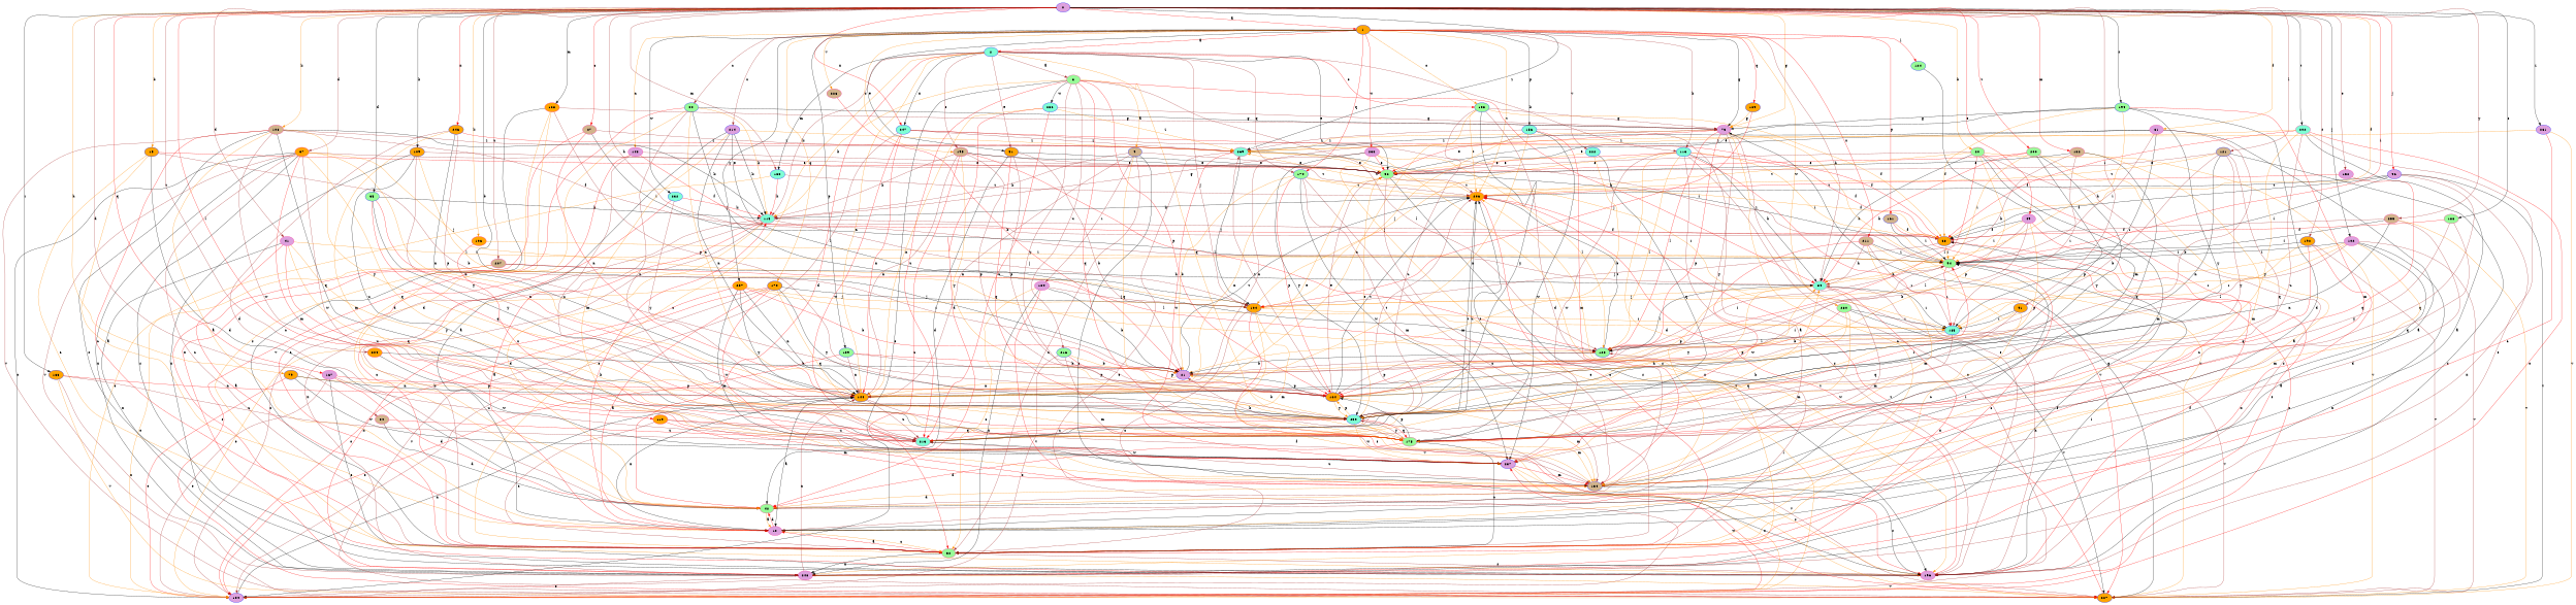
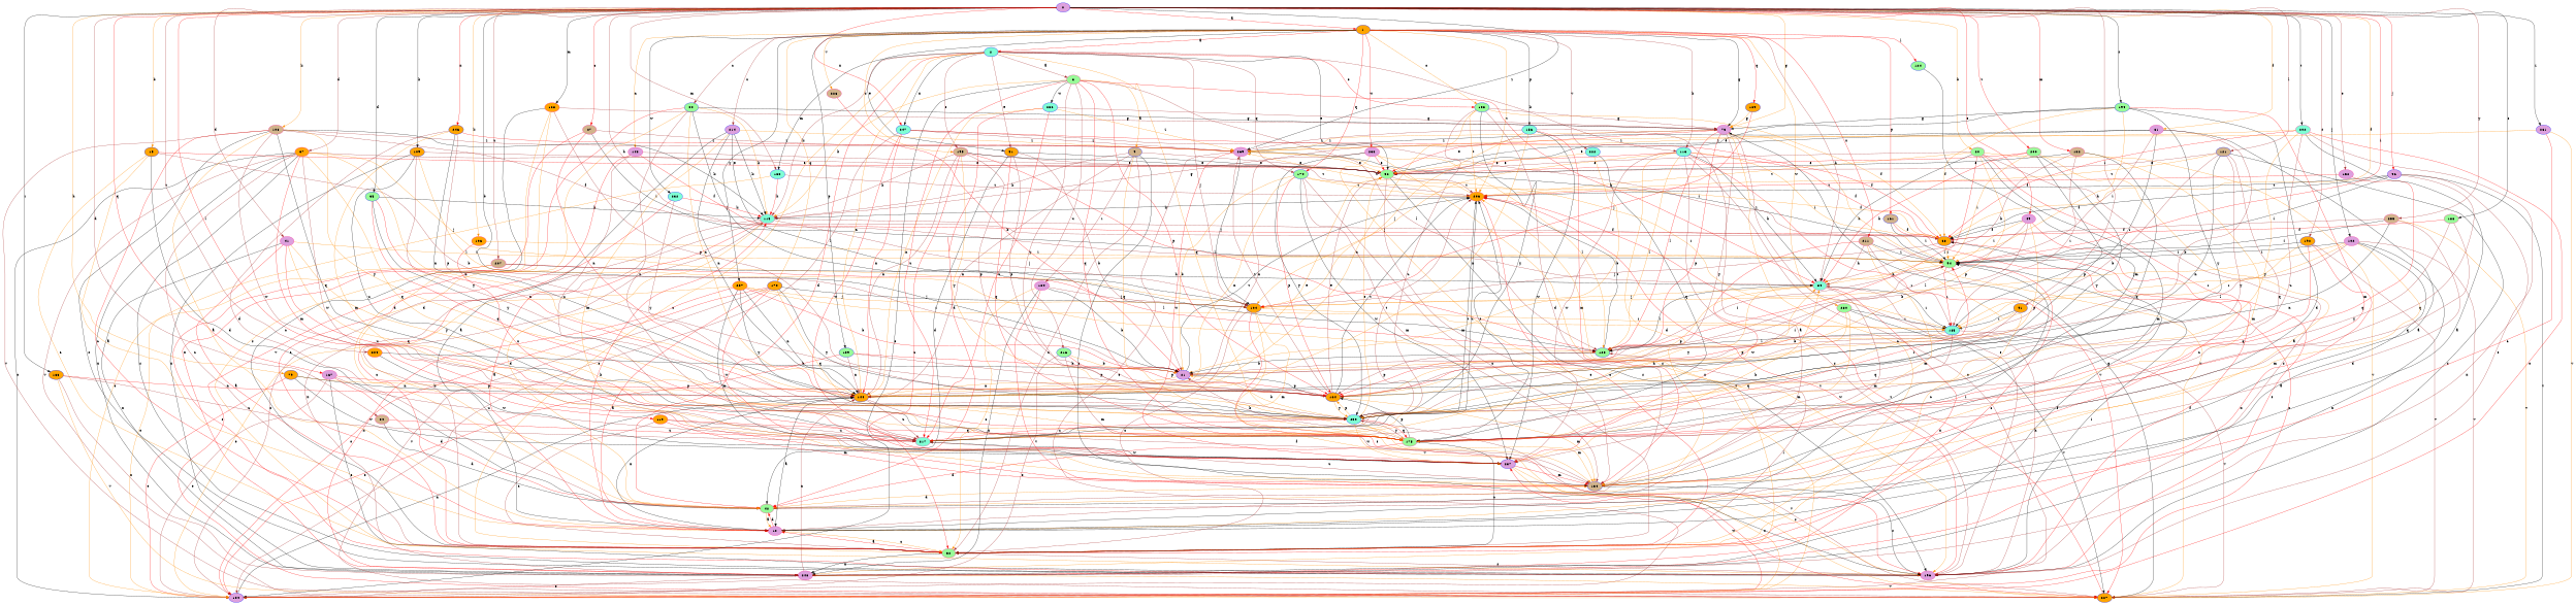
  strict digraph {
    node [color=blue fillcolor=orange style=filled]
    edge [color=brown]
    0 [fillcolor=plum]
    1
    15
    20 [color=deeppink fillcolor=palegreen]
    21 [fillcolor=plum]
    27 [color=deeppink fillcolor=tan]
    34 [color=deeppink fillcolor=tan]
    35 [fillcolor=palegreen]
    37 [color=deeppink]
    41 [color=deeppink fillcolor=plum]
    49 [color=deeppink fillcolor=plum]
    61 [color=deeppink fillcolor=plum]
    63
    73 [color=deeppink fillcolor=plum]
    79
    84 [color=deeppink fillcolor=aquamarine]
    91
    94 [color=deeppink fillcolor=palegreen]
    96 [fillcolor=plum]
    102 [color=deeppink fillcolor=plum]
    106 [color=deeppink]
    108 [color=deeppink fillcolor=tan]
    109
    119 [color=deeppink]
    121 [fillcolor=tan]
    128 [color=deeppink]
    132 [color=deeppink fillcolor=tan]
    133 [fillcolor=aquamarine]
    152 [color=deeppink fillcolor=plum]
    167 [color=deeppink fillcolor=plum]
    183
    188 [color=deeppink fillcolor=palegreen]
    192
    194 [fillcolor=palegreen]
    200 [color=deeppink fillcolor=palegreen]
    202 [color=deeppink fillcolor=aquamarine]
    204 [color=deeppink]
    207 [color=deeppink fillcolor=tan]
    246
    247 [fillcolor=aquamarine]
    255 [color=deeppink fillcolor=tan]
    261 [fillcolor=plum]
-   269 [color=deeppink fillcolor=aquamarine]
+   269 [color=deeppink fillcolor=plum]
    2 [fillcolor=aquamarine]
    30 [fillcolor=palegreen]
    51
    113 [fillcolor=aquamarine]
    124 [fillcolor=palegreen]
    143 [color=deeppink fillcolor=plum]
    153 [fillcolor=palegreen]
    156 [fillcolor=aquamarine]
    159 [fillcolor=palegreen]
    161 [fillcolor=tan]
    169
    170
    174 [fillcolor=palegreen]
    195 [color=deeppink fillcolor=tan]
    206 [color=deeppink]
    211 [color=deeppink fillcolor=tan]
    214 [fillcolor=plum]
    222 [fillcolor=aquamarine]
    226 [color=deeppink fillcolor=tan]
    230 [color=deeppink fillcolor=palegreen]
    232 [fillcolor=aquamarine]
    233 [color=deeppink fillcolor=plum]
    257 [color=deeppink]
    32 [color=deeppink fillcolor=palegreen]
    42 [color=deeppink fillcolor=palegreen]
    52 [color=deeppink fillcolor=palegreen]
    10 [color=deeppink fillcolor=plum]
    125 [fillcolor=palegreen]
    164
    196 [color=deeppink fillcolor=plum]
    134 [fillcolor=tan]
    227
    144
    248 [color=deeppink fillcolor=plum]
-   217 [color=deeppink fillcolor=aquamarine label=213]
+   217 [color=deeppink fillcolor=aquamarine]
    115 [color=deeppink fillcolor=aquamarine]
    175 [color=deeppink fillcolor=palegreen]
    259 [fillcolor=aquamarine]
    104
    154 [fillcolor=plum]
    237 [fillcolor=plum]
    185 [fillcolor=aquamarine]
    3 [color=deeppink fillcolor=palegreen]
    9 [fillcolor=tan]
    216 [fillcolor=palegreen]
    236 [fillcolor=aquamarine]
    184 [color=deeppink fillcolor=plum]
    0 -> 1 [color=red label=a]
    0 -> 15 [color=darkorange label=b]
    0 -> 20 [color=darkorange label=b]
    0 -> 21 [color=black label=b]
    0 -> 27 [color=red label=c]
    0 -> 34 [label=d]
    0 -> 35 [color=black label=d]
    0 -> 37 [label=d]
    0 -> 41 [label=d]
    0 -> 49 [color=red label=e]
    0 -> 61 [color=darkorange label=f]
    0 -> 63 [color=darkorange label=f]
    0 -> 73 [color=darkorange label=g]
    0 -> 79 [color=darkorange label=h]
    0 -> 84 [label=h]
    0 -> 91 [label=i]
    0 -> 94 [color=red label=i]
    0 -> 96 [color=red label=j]
    0 -> 102 [color=black label=j]
    0 -> 106 [color=darkorange label=k]
    0 -> 108 [color=darkorange label=k]
    0 -> 109 [color=black label=k]
    0 -> 119 [color=red label=l]
    0 -> 121 [label=l]
    0 -> 128 [color=black label=m]
    0 -> 132 [color=red label=m]
    0 -> 133 [label=m]
    0 -> 152 [label=o]
    0 -> 167 [color=red label=q]
    0 -> 183 [color=black label=r]
    0 -> 188 [color=black label=s]
    0 -> 192 [label=s]
    0 -> 194 [color=black label=s]
    0 -> 200 [color=red label=t]
    0 -> 202 [color=black label=t]
    0 -> 204 [label=t]
    0 -> 207 [label=u]
    0 -> 246 [color=red label=x]
    0 -> 247 [color=red label=x]
    0 -> 255 [label=y]
    0 -> 261 [color=black label=z]
    0 -> 269 [color=black label=z]
    1 -> 73 [color=black label=g]
    1 -> 84 [label=h]
    1 -> 2 [color=red label=a]
    1 -> 30 [label=c]
    1 -> 51 [color=black label=e]
    1 -> 113 [label=k]
    1 -> 124 [color=red label=l]
    1 -> 143 [color=darkorange label=n]
    1 -> 153 [color=darkorange label=o]
    1 -> 156 [color=black label=p]
    1 -> 159 [color=black label=p]
    1 -> 161 [color=red label=p]
    1 -> 169 [color=red label=q]
    1 -> 170 [color=darkorange label=q]
    1 -> 174 [color=red label=q]
    1 -> 195 [color=darkorange label=s]
    1 -> 206 [color=darkorange label=t]
    1 -> 211 [color=red label=u]
    1 -> 214 [label=u]
    1 -> 222 [label=v]
    1 -> 226 [color=darkorange label=v]
    1 -> 230 [color=darkorange label=w]
    1 -> 232 [color=black label=w]
    1 -> 233 [color=red label=w]
    1 -> 257 [color=black label=y]
    15 -> 21 [label=b]
    15 -> 32 [color=darkorange label=c]
    15 -> 42 [color=black label=d]
    15 -> 52 [color=red label=e]
    15 -> 10 [color=darkorange label=a]
    20 -> 84 [color=black label=h]
    20 -> 206 [color=darkorange label=t]
    20 -> 32 [color=red label=c]
    20 -> 52 [label=e]
    20 -> 125 [color=red label=l]
    20 -> 164 [color=darkorange label=p]
    20 -> 196 [label=s]
    20 -> 134 [color=black label=m]
    20 -> 227 [color=darkorange label=v]
    21 -> 206 [color=black label=t]
    21 -> 164 [color=black label=p]
    21 -> 144 [color=darkorange label=n]
    27 -> 94 [color=black label=i]
    27 -> 269 [label=z]
    27 -> 144 [color=red label=n]
    27 -> 248 [color=red label=x]
    34 -> 42 [color=black label=d]
    34 -> 217 [color=red label=u]
    35 -> 144 [color=red label=n]
    35 -> 115 [color=black label=k]
    35 -> 175 [color=red label=q]
    35 -> 259 [color=black label=y]
    37 -> 32 [label=c]
    37 -> 52 [label=e]
    37 -> 196 [color=black label=s]
    37 -> 134 [color=red label=m]
    37 -> 227 [label=v]
    37 -> 144 [color=darkorange label=n]
    37 -> 248 [color=black label=x]
    37 -> 175 [color=darkorange label=q]
    37 -> 104 [color=darkorange label=j]
    37 -> 154 [color=black label=o]
    37 -> 237 [label=w]
    41 -> 94 [color=darkorange label=i]
    41 -> 10 [color=red label=a]
    41 -> 248 [color=black label=x]
    41 -> 217 [color=red label=u]
    41 -> 175 [color=darkorange label=q]
    41 -> 259 [color=darkorange label=y]
    49 -> 21 [label=b]
    49 -> 63 [color=black label=f]
    49 -> 94 [color=darkorange label=i]
    49 -> 125 [label=l]
    49 -> 164 [color=darkorange label=p]
    49 -> 196 [color=red label=s]
    61 -> 21 [label=b]
    61 -> 94 [label=i]
    61 -> 269 [color=black label=z]
    61 -> 52 [color=black label=e]
    61 -> 10 [color=black label=a]
    61 -> 185 [color=black label=r]
    63 -> 94 [color=darkorange label=i]
    63 -> 104 [label=j]
    73 -> 269 [color=darkorange label=z]
    73 -> 32 [color=darkorange label=c]
    73 -> 52 [color=red label=e]
    73 -> 125 [color=red label=l]
    73 -> 164 [color=red label=p]
    73 -> 196 [label=s]
    73 -> 227 [color=darkorange label=v]
    73 -> 259 [label=y]
    79 -> 164 [color=darkorange label=p]
    79 -> 144 [color=black label=n]
    79 -> 154 [color=red label=o]
    79 -> 237 [color=black label=w]
    84 -> 125 [color=black label=l]
    84 -> 164 [color=darkorange label=p]
    84 -> 134 [label=m]
    84 -> 248 [color=red label=x]
    84 -> 259 [color=darkorange label=y]
    84 -> 104 [color=darkorange label=j]
    84 -> 185 [color=black label=r]
    91 -> 21 [color=darkorange label=b]
    91 -> 175 [label=q]
    91 -> 185 [color=black label=r]
    94 -> 84 [color=darkorange label=h]
    94 -> 269 [color=black label=z]
    94 -> 32 [color=red label=c]
    94 -> 185 [color=red label=r]
    96 -> 63 [color=black label=f]
    96 -> 94 [color=black label=i]
    96 -> 206 [color=black label=t]
    96 -> 227 [color=black label=v]
    96 -> 248 [label=x]
    96 -> 175 [label=q]
    102 -> 94 [color=black label=i]
    102 -> 10 [color=black label=a]
    102 -> 125 [label=l]
    102 -> 134 [color=darkorange label=m]
    102 -> 227 [label=v]
    102 -> 248 [color=black label=x]
    102 -> 104 [color=darkorange label=j]
    102 -> 185 [color=darkorange label=r]
    106 -> 94 [color=darkorange label=i]
    106 -> 217 [color=red label=u]
    108 -> 63 [label=f]
    108 -> 269 [label=z]
    108 -> 32 [color=red label=c]
    108 -> 10 [color=darkorange label=a]
    108 -> 196 [color=black label=s]
    108 -> 227 [label=v]
    108 -> 115 [color=black label=k]
    108 -> 175 [color=black label=q]
    108 -> 259 [color=darkorange label=y]
    108 -> 237 [label=w]
    109 -> 52 [label=e]
    109 -> 125 [color=darkorange label=l]
    109 -> 248 [color=black label=x]
    109 -> 217 [color=black label=u]
    109 -> 259 [label=y]
    119 -> 32 [label=c]
    119 -> 134 [color=red label=m]
    119 -> 217 [label=u]
    119 -> 175 [color=red label=q]
    121 -> 21 [label=b]
    121 -> 206 [color=darkorange label=t]
    121 -> 52 [label=e]
    121 -> 196 [color=black label=s]
    121 -> 144 [color=black label=n]
    121 -> 175 [label=q]
    121 -> 259 [label=y]
    128 -> 73 [label=g]
    128 -> 32 [color=black label=c]
    128 -> 42 [color=darkorange label=d]
    128 -> 164 [label=p]
    128 -> 196 [color=darkorange label=s]
    132 -> 84 [label=h]
    132 -> 52 [color=black label=e]
    132 -> 134 [color=darkorange label=m]
    132 -> 175 [color=black label=q]
    132 -> 185 [label=r]
    133 -> 206 [label=t]
    133 -> 115 [color=red label=k]
    133 -> 154 [color=darkorange label=o]
    152 -> 206 [color=red label=t]
    152 -> 175 [color=red label=q]
    167 -> 42 [color=red label=d]
    167 -> 164 [color=red label=p]
    167 -> 196 [color=black label=s]
    167 -> 217 [label=u]
    167 -> 154 [label=o]
    183 -> 227 [color=darkorange label=v]
    183 -> 144 [color=red label=n]
    183 -> 248 [label=x]
    183 -> 217 [label=u]
    188 -> 63 [color=red label=f]
    188 -> 175 [label=q]
    188 -> 259 [label=y]
    192 -> 94 [color=black label=i]
    192 -> 227 [label=v]
    192 -> 248 [color=red label=x]
    192 -> 175 [color=red label=q]
    192 -> 185 [color=darkorange label=r]
    194 -> 63 [color=darkorange label=f]
    194 -> 73 [color=black label=g]
    194 -> 84 [color=darkorange label=h]
    194 -> 42 [color=black label=d]
    194 -> 52 [color=black label=e]
    194 -> 134 [color=red label=m]
    194 -> 259 [color=black label=y]
    200 -> 84 [color=red label=h]
    200 -> 94 [color=darkorange label=i]
    200 -> 52 [color=red label=e]
    200 -> 10 [color=darkorange label=a]
    200 -> 164 [color=black label=p]
    200 -> 259 [color=black label=y]
    202 -> 63 [color=red label=f]
    202 -> 269 [color=darkorange label=z]
    202 -> 10 [color=black label=a]
    202 -> 196 [label=s]
    202 -> 217 [label=u]
    202 -> 259 [color=darkorange label=y]
    202 -> 154 [color=red label=o]
    204 -> 21 [color=black label=b]
    204 -> 237 [color=black label=w]
    207 -> 84 [color=black label=h]
    207 -> 125 [color=red label=l]
    207 -> 196 [color=red label=s]
    207 -> 154 [color=darkorange label=o]
    246 -> 269 [color=red label=z]
    246 -> 42 [label=d]
    246 -> 164 [label=p]
    246 -> 134 [color=darkorange label=m]
    246 -> 144 [color=black label=n]
    247 -> 63 [color=red label=f]
    247 -> 94 [label=i]
    247 -> 269 [label=z]
    247 -> 144 [color=red label=n]
    247 -> 154 [label=o]
    247 -> 237 [color=red label=w]
    255 -> 63 [label=f]
    255 -> 94 [color=black label=i]
    255 -> 42 [label=d]
    255 -> 227 [color=darkorange label=v]
    255 -> 144 [color=black label=n]
    261 -> 269 [color=darkorange label=z]
    261 -> 32 [color=red label=c]
    261 -> 227 [color=darkorange label=v]
    269 -> 52 [color=darkorange label=e]
    269 -> 104 [color=black label=j]
    269 -> 154 [label=o]
    269 -> 237 [color=red label=w]
    269 -> 185 [color=darkorange label=r]
    2 -> 133 [color=black label=m]
    2 -> 247 [color=black label=x]
    2 -> 51 [label=e]
    2 -> 113 [label=k]
    2 -> 153 [color=red label=o]
    2 -> 174 [label=q]
    2 -> 195 [label=s]
    2 -> 32 [color=darkorange label=c]
    2 -> 42 [color=red label=d]
    2 -> 52 [color=black label=e]
    2 -> 144 [color=darkorange label=n]
    2 -> 115 [label=k]
    2 -> 175 [color=darkorange label=q]
    2 -> 104 [label=j]
    2 -> 3 [label=a]
    30 -> 73 [color=black label=g]
    30 -> 42 [color=darkorange label=d]
    30 -> 227 [color=red label=v]
    30 -> 144 [color=darkorange label=n]
    30 -> 217 [label=u]
    30 -> 115 [color=darkorange label=k]
    30 -> 104 [color=black label=j]
    51 -> 21 [label=b]
    51 -> 42 [color=black label=d]
    51 -> 52 [color=black label=e]
    51 -> 164 [label=p]
    51 -> 175 [color=red label=q]
    113 -> 63 [color=red label=f]
    113 -> 84 [color=black label=h]
    113 -> 94 [color=darkorange label=i]
    113 -> 42 [color=darkorange label=d]
    113 -> 52 [color=red label=e]
    113 -> 125 [color=darkorange label=l]
    113 -> 196 [label=s]
    113 -> 227 [color=red label=v]
    113 -> 104 [color=darkorange label=j]
    113 -> 154 [label=o]
    113 -> 237 [label=w]
    124 -> 134 [color=black label=m]
    143 -> 63 [color=red label=f]
    143 -> 32 [color=red label=c]
    143 -> 52 [label=e]
    143 -> 217 [label=u]
    153 -> 63 [color=darkorange label=f]
    153 -> 73 [label=g]
    153 -> 206 [color=darkorange label=t]
    153 -> 42 [label=d]
    153 -> 144 [color=darkorange label=n]
    153 -> 217 [label=u]
    153 -> 259 [color=black label=y]
    156 -> 269 [label=z]
    156 -> 10 [label=a]
    156 -> 134 [color=red label=m]
    156 -> 144 [color=darkorange label=n]
    156 -> 104 [color=darkorange label=j]
    156 -> 237 [color=black label=w]
    159 -> 21 [color=red label=b]
    159 -> 164 [label=p]
    159 -> 144 [label=n]
    159 -> 154 [color=red label=o]
    161 -> 63 [color=darkorange label=f]
    161 -> 94 [color=black label=i]
    161 -> 154 [color=red label=o]
    169 -> 73 [color=darkorange label=g]
    169 -> 104 [color=red label=j]
    170 -> 10 [color=red label=a]
    170 -> 227 [label=v]
    170 -> 175 [color=darkorange label=q]
    170 -> 259 [color=black label=y]
    170 -> 104 [color=black label=j]
    170 -> 154 [color=red label=o]
    170 -> 237 [color=red label=w]
    174 -> 21 [color=darkorange label=b]
    174 -> 63 [color=darkorange label=f]
    174 -> 206 [color=darkorange label=t]
    174 -> 32 [label=c]
    174 -> 164 [color=red label=p]
    174 -> 134 [label=m]
    174 -> 144 [color=darkorange label=n]
    174 -> 237 [color=black label=w]
    195 -> 206 [label=t]
    195 -> 32 [color=red label=c]
    195 -> 52 [color=black label=e]
    195 -> 125 [color=red label=l]
    195 -> 164 [label=p]
    195 -> 144 [label=n]
    195 -> 115 [label=k]
    195 -> 259 [color=darkorange label=y]
    206 -> 269 [color=darkorange label=z]
    206 -> 32 [color=red label=c]
    206 -> 217 [color=black label=u]
    206 -> 115 [color=black label=k]
    211 -> 84 [label=h]
    211 -> 94 [color=black label=i]
    211 -> 32 [color=darkorange label=c]
    211 -> 134 [color=darkorange label=m]
    211 -> 237 [color=red label=w]
    211 -> 185 [label=r]
    214 -> 269 [color=darkorange label=z]
    214 -> 10 [color=black label=a]
    214 -> 125 [color=black label=l]
    214 -> 134 [color=darkorange label=m]
    214 -> 144 [color=black label=n]
    214 -> 115 [color=black label=k]
    222 -> 21 [color=darkorange label=b]
    222 -> 52 [color=darkorange label=e]
    222 -> 175 [color=black label=q]
    226 -> 21 [color=red label=b]
    230 -> 164 [color=red label=p]
    230 -> 134 [color=darkorange label=m]
    230 -> 227 [color=black label=v]
    230 -> 217 [color=darkorange label=u]
    230 -> 185 [color=black label=r]
    232 -> 32 [color=red label=c]
    232 -> 115 [color=red label=k]
    232 -> 259 [label=y]
    233 -> 52 [color=red label=e]
    233 -> 125 [color=darkorange label=l]
    233 -> 196 [color=darkorange label=s]
    233 -> 144 [label=n]
    233 -> 259 [color=black label=y]
    233 -> 154 [color=darkorange label=o]
    257 -> 21 [color=red label=b]
    257 -> 134 [color=black label=m]
    257 -> 144 [color=black label=n]
    257 -> 248 [color=red label=x]
    257 -> 259 [color=black label=y]
    257 -> 104 [color=darkorange label=j]
    257 -> 154 [color=darkorange label=o]
    257 -> 185 [color=darkorange label=r]
    32 -> 10 [color=red label=a]
    32 -> 125 [label=l]
    32 -> 196 [label=s]
    32 -> 248 [color=black label=x]
    32 -> 115 [label=k]
    42 -> 10 [color=darkorange label=a]
    52 -> 206 [label=t]
    52 -> 196 [color=black label=s]
    52 -> 134 [label=m]
    10 -> 94 [color=black label=i]
    10 -> 32 [color=darkorange label=c]
    10 -> 42 [color=red label=d]
    10 -> 144 [color=black label=n]
    10 -> 115 [color=red label=k]
    125 -> 21 [color=black label=b]
    125 -> 94 [label=i]
    125 -> 206 [color=black label=t]
    125 -> 164 [label=p]
    164 -> 94 [label=i]
    164 -> 269 [label=z]
    164 -> 206 [color=black label=t]
    164 -> 52 [label=e]
    164 -> 134 [color=darkorange label=m]
    164 -> 259 [color=darkorange label=y]
    196 -> 63 [color=red label=f]
    196 -> 84 [label=h]
    196 -> 94 [color=black label=i]
    196 -> 206 [color=red label=t]
    134 -> 42 [color=darkorange label=d]
    134 -> 196 [color=black label=s]
    134 -> 217 [label=u]
    227 -> 73 [color=black label=g]
    227 -> 206 [color=red label=t]
    144 -> 52 [color=darkorange label=e]
    144 -> 10 [color=black label=a]
    144 -> 134 [label=f]
    144 -> 217 [label=u]
    248 -> 63 [color=black label=f]
    248 -> 206 [color=darkorange label=t]
    248 -> 227 [color=darkorange label=v]
    248 -> 144 [label=n]
    248 -> 154 [label=o]
    217 -> 84 [color=darkorange label=h]
    217 -> 206 [color=black label=t]
    217 -> 237 [color=black label=w]
    115 -> 63 [label=f]
    115 -> 73 [label=g]
    115 -> 42 [color=darkorange label=d]
    115 -> 10 [color=red label=a]
    115 -> 248 [label=x]
    115 -> 104 [label=j]
    115 -> 154 [label=o]
    175 -> 21 [label=b]
    175 -> 94 [color=red label=i]
    175 -> 206 [color=black label=t]
    175 -> 32 [color=black label=c]
    175 -> 42 [color=red label=d]
    175 -> 164 [color=black label=p]
    175 -> 259 [label=y]
    259 -> 21 [color=darkorange label=b]
    259 -> 206 [label=t]
    259 -> 52 [color=darkorange label=e]
    259 -> 164 [color=darkorange label=p]
    259 -> 134 [color=darkorange label=m]
    259 -> 227 [label=v]
    259 -> 217 [color=red label=u]
    259 -> 175 [color=red label=q]
    259 -> 237 [color=darkorange label=w]
    104 -> 32 [label=c]
    104 -> 196 [color=red label=s]
    104 -> 134 [color=darkorange label=m]
    104 -> 227 [color=darkorange label=v]
    104 -> 185 [color=darkorange label=r]
    154 -> 144 [color=black label=n]
    154 -> 237 [color=red label=w]
    237 -> 84 [color=darkorange label=h]
    237 -> 196 [color=darkorange label=s]
    237 -> 134 [color=red label=m]
    237 -> 154 [color=darkorange label=o]
    185 -> 125 [color=black label=l]
    185 -> 227 [label=v]
    185 -> 175 [color=darkorange label=q]
    185 -> 237 [label=w]
    3 -> 84 [color=red label=h]
    3 -> 125 [label=l]
    3 -> 164 [color=red label=p]
    3 -> 217 [color=red label=u]
    3 -> 115 [color=darkorange label=k]
    3 -> 175 [color=red label=q]
    3 -> 259 [label=y]
    3 -> 154 [color=black label=o]
    3 -> 9 [color=darkorange label=a]
    3 -> 216 [label=u]
    3 -> 236 [color=black label=w]
    9 -> 32 [label=c]
    9 -> 52 [label=e]
    9 -> 196 [color=black label=s]
    9 -> 144 [label=n]
    9 -> 115 [label=k]
    9 -> 175 [color=darkorange label=q]
    9 -> 184 [label=r]
    216 -> 21 [color=darkorange label=b]
    216 -> 164 [color=red label=p]
    216 -> 134 [label=m]
    216 -> 154 [label=o]
    236 -> 73 [label=g]
    236 -> 269 [color=darkorange label=z]
    236 -> 42 [color=red label=d]
    236 -> 144 [color=darkorange label=n]
    236 -> 217 [color=red label=u]
    184 -> 21 [color=black label=b]
    184 -> 32 [color=darkorange label=c]
    184 -> 227 [color=red label=v]
    184 -> 248 [color=black label=x]
    184 -> 104 [label=j]
  }
